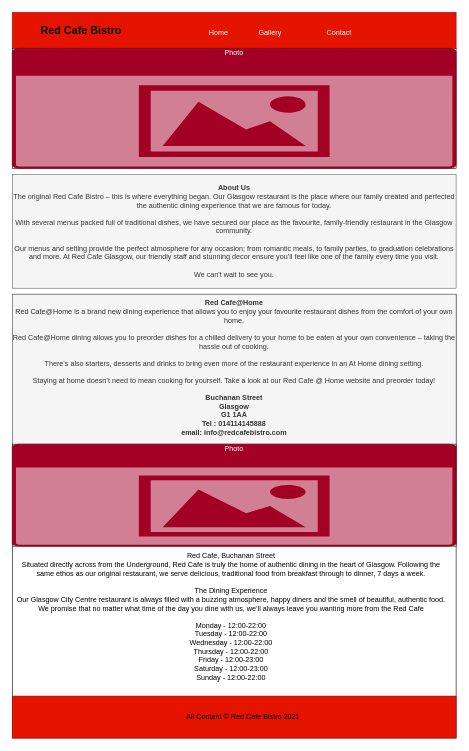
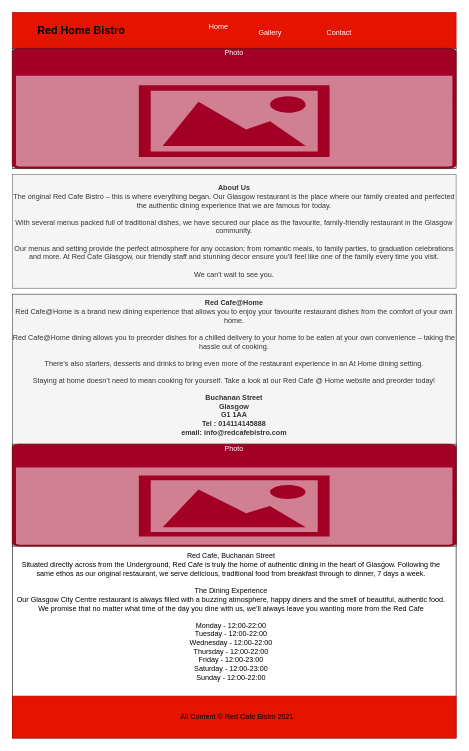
  <mxCell id="0" />
  <mxCell id="1" parent="0" />
  <mxCell id="2" value="" style="whiteSpace=wrap;html=1;aspect=fixed;fontColor=#FFFFFF;" vertex="1" parent="1"><mxGeometry x="20" y="490" width="740" height="740" as="geometry" /></mxCell>
  <mxCell id="3" value="" style="rounded=0;whiteSpace=wrap;html=1;fillColor=#e51400;fontColor=#ffffff;strokeColor=#B20000;" vertex="1" parent="1"><mxGeometry x="20" y="20" width="740" height="60" as="geometry" /></mxCell>
- <mxCell id="4" value="Red Cafe Bistro" style="text;html=1;align=center;verticalAlign=middle;whiteSpace=wrap;rounded=0;fontStyle=1;fontSize=18;" vertex="1" parent="1"><mxGeometry x="40" y="20" width="190" height="60" as="geometry" /></mxCell>
+ <mxCell id="4" value="Red Home Bistro" style="text;html=1;align=center;verticalAlign=middle;whiteSpace=wrap;rounded=0;fontStyle=1;fontSize=18;" vertex="1" parent="1"><mxGeometry x="40" y="20" width="190" height="60" as="geometry" /></mxCell>
  <mxCell id="5" value="Contact" style="text;html=1;align=center;verticalAlign=middle;whiteSpace=wrap;rounded=0;fontColor=#FFFFFF;" vertex="1" parent="1"><mxGeometry x="535" y="40" width="60" height="30" as="geometry" /></mxCell>
  <mxCell id="6" value="Gallery" style="text;html=1;align=center;verticalAlign=middle;whiteSpace=wrap;rounded=0;fontColor=#FFFFFF;" vertex="1" parent="1"><mxGeometry x="420" y="40" width="60" height="30" as="geometry" /></mxCell>
- <mxCell id="7" value="Home" style="text;html=1;align=center;verticalAlign=middle;whiteSpace=wrap;rounded=0;fontColor=#FFFFFF;" vertex="1" parent="1"><mxGeometry x="334" y="40" width="60" height="30" as="geometry" /></mxCell>
+ <mxCell id="7" value="Home" style="text;html=1;align=center;verticalAlign=middle;whiteSpace=wrap;rounded=0;fontColor=#FFFFFF;" vertex="1" parent="1"><mxGeometry x="334" y="30" width="60" height="30" as="geometry" /></mxCell>
  <mxCell id="8" value="Text" style="text;html=1;align=center;verticalAlign=middle;whiteSpace=wrap;rounded=0;" vertex="1" parent="1"><mxGeometry x="340" y="260" width="60" height="30" as="geometry" /></mxCell>
  <mxCell id="9" value="" style="rounded=0;whiteSpace=wrap;html=1;fontColor=#00331A;labelBackgroundColor=#4D4D4D;" vertex="1" parent="1"><mxGeometry x="20" y="80" width="740" height="200" as="geometry" /></mxCell>
  <mxCell id="10" value="&lt;div&gt;&lt;b&gt;Red Cafe@Home&lt;/b&gt;&lt;/div&gt;&lt;div&gt;Red Cafe@Home is a brand new dining experience that allows you to enjoy your favourite restaurant dishes from the comfort of your own home.&lt;/div&gt;&lt;div&gt;&lt;br&gt;&lt;/div&gt;&lt;div&gt;Red Cafe@Home dining allows you to preorder dishes for a chilled delivery to your home to be eaten at your own convenience – taking the hassle out of cooking.&lt;/div&gt;&lt;div&gt;&lt;br&gt;&lt;/div&gt;&lt;div&gt;There’s also starters, desserts and drinks to bring even more of the restaurant experience in an At Home dining setting.&lt;/div&gt;&lt;div&gt;&lt;br&gt;&lt;/div&gt;&lt;div&gt;Staying at home doesn’t need to mean cooking for yourself. Take a look at our Red Cafe @ Home website and preorder today!&lt;/div&gt;&lt;div&gt;&lt;br&gt;&lt;/div&gt;&lt;div&gt;&lt;b&gt;Buchanan Street&lt;/b&gt;&lt;/div&gt;&lt;div&gt;&lt;b&gt;Glasgow&lt;/b&gt;&lt;/div&gt;&lt;div&gt;&lt;b&gt;G1 1AA&lt;/b&gt;&lt;/div&gt;&lt;div&gt;&lt;b&gt;Tel : 014114145888&lt;/b&gt;&lt;/div&gt;&lt;div&gt;&lt;b&gt;email: info@redcafebistro.com&lt;/b&gt;&lt;/div&gt;&lt;div&gt;&lt;br&gt;&lt;/div&gt;" style="text;html=1;align=center;verticalAlign=middle;whiteSpace=wrap;rounded=0;fillColor=#f5f5f5;fontColor=#333333;strokeColor=#666666;" vertex="1" parent="1"><mxGeometry x="20" y="490" width="740" height="260" as="geometry" /></mxCell>
  <mxCell id="11" value="" style="rounded=0;whiteSpace=wrap;html=1;" vertex="1" parent="1"><mxGeometry x="20" y="740" width="740" height="170" as="geometry" /></mxCell>
  <mxCell id="12" value="&lt;div&gt;Red Cafe, Buchanan Street&lt;/div&gt;&lt;div&gt;Situated directly across from the Underground, Red Cafe is truly the home of authentic dining in the heart of Glasgow. Following the same ethos as our original restaurant, we serve delicious, traditional food from breakfast through to dinner, 7 days a week.&lt;/div&gt;&lt;div&gt;&lt;br&gt;&lt;/div&gt;&lt;div&gt;The Dining Experience&lt;/div&gt;&lt;div&gt;Our Glasgow City Centre restaurant is always filled with a buzzing atmosphere, happy diners and the smell of beautiful, authentic food. We promise that no matter what time of the day you dine with us, we’ll always leave you wanting more from the Red Cafe&lt;/div&gt;&lt;div&gt;&lt;br&gt;&lt;/div&gt;&lt;div&gt;Monday - 12:00-22:00&lt;/div&gt;&lt;div&gt;Tuesday - 12:00-22:00&lt;/div&gt;&lt;div&gt;Wednesday - 12:00-22:00&lt;/div&gt;&lt;div&gt;Thursday - 12:00-22:00&lt;/div&gt;&lt;div&gt;Friday - 12:00-23:00&lt;/div&gt;&lt;div&gt;Saturday - 12:00-23:00&lt;/div&gt;&lt;div&gt;Sunday - 12:00-22:00&lt;/div&gt;&lt;div&gt;&lt;br&gt;&lt;/div&gt;" style="text;html=1;align=center;verticalAlign=middle;whiteSpace=wrap;rounded=0;" vertex="1" parent="1"><mxGeometry x="20" y="920" width="730" height="230" as="geometry" /></mxCell>
  <mxCell id="13" value="" style="rounded=0;whiteSpace=wrap;html=1;fillColor=#e51400;fontColor=#ffffff;strokeColor=#B20000;" vertex="1" parent="1"><mxGeometry x="20" y="1160" width="740" height="70" as="geometry" /></mxCell>
  <mxCell id="14" value="&lt;div&gt;&lt;b&gt;About Us&lt;/b&gt;&lt;/div&gt;&lt;div&gt;The original Red Cafe Bistro – this is where everything began. Our Glasgow restaurant is the place where our family created and perfected the authentic dining experience that we are famous for today.&lt;/div&gt;&lt;div&gt;&lt;br&gt;&lt;/div&gt;&lt;div&gt;With several menus packed full of traditional dishes, we have secured our place as the favourite, family-friendly restaurant in the Glasgow community.&lt;/div&gt;&lt;div&gt;&lt;br&gt;&lt;/div&gt;&lt;div&gt;Our menus and setting provide the perfect atmosphere for any occasion; from romantic meals, to family parties, to graduation celebrations and more. At Red Cafe Glasgow, our friendly staff and stunning decor ensure you’ll feel like one of the family every time you visit.&lt;/div&gt;&lt;div&gt;&lt;br&gt;&lt;/div&gt;&lt;div&gt;We can't wait to see you.&lt;/div&gt;" style="rounded=0;whiteSpace=wrap;html=1;fillColor=#f5f5f5;fontColor=#333333;strokeColor=#666666;" vertex="1" parent="1"><mxGeometry x="20" y="290" width="740" height="190" as="geometry" /></mxCell>
  <mxCell id="15" value="Photo" style="html=1;whiteSpace=wrap;strokeColor=#6F0000;fillColor=#a20025;labelPosition=center;verticalLabelPosition=middle;verticalAlign=top;align=center;fontSize=12;outlineConnect=0;spacingTop=-6;fontColor=#ffffff;sketch=0;shape=mxgraph.sitemap.photo;" vertex="1" parent="1"><mxGeometry x="20" y="80" width="740" height="200" as="geometry" /></mxCell>
  <mxCell id="16" value="Photo" style="html=1;whiteSpace=wrap;strokeColor=#6F0000;fillColor=#a20025;labelPosition=center;verticalLabelPosition=middle;verticalAlign=top;align=center;fontSize=12;outlineConnect=0;spacingTop=-6;fontColor=#ffffff;sketch=0;shape=mxgraph.sitemap.photo;" vertex="1" parent="1"><mxGeometry x="20" y="740" width="740" height="170" as="geometry" /></mxCell>
- <mxCell id="17" value="All Content © Red Cafe Bistro 2021" style="text;html=1;align=center;verticalAlign=middle;whiteSpace=wrap;rounded=0;" vertex="1" parent="1"><mxGeometry x="280" y="1180" width="250" height="30" as="geometry" /></mxCell>
+ <mxCell id="17" value="All Content © Red Cafe Bistro 2021" style="text;html=1;align=center;verticalAlign=middle;whiteSpace=wrap;rounded=0;" vertex="1" parent="1"><mxGeometry x="270" y="1180" width="250" height="30" as="geometry" /></mxCell>
